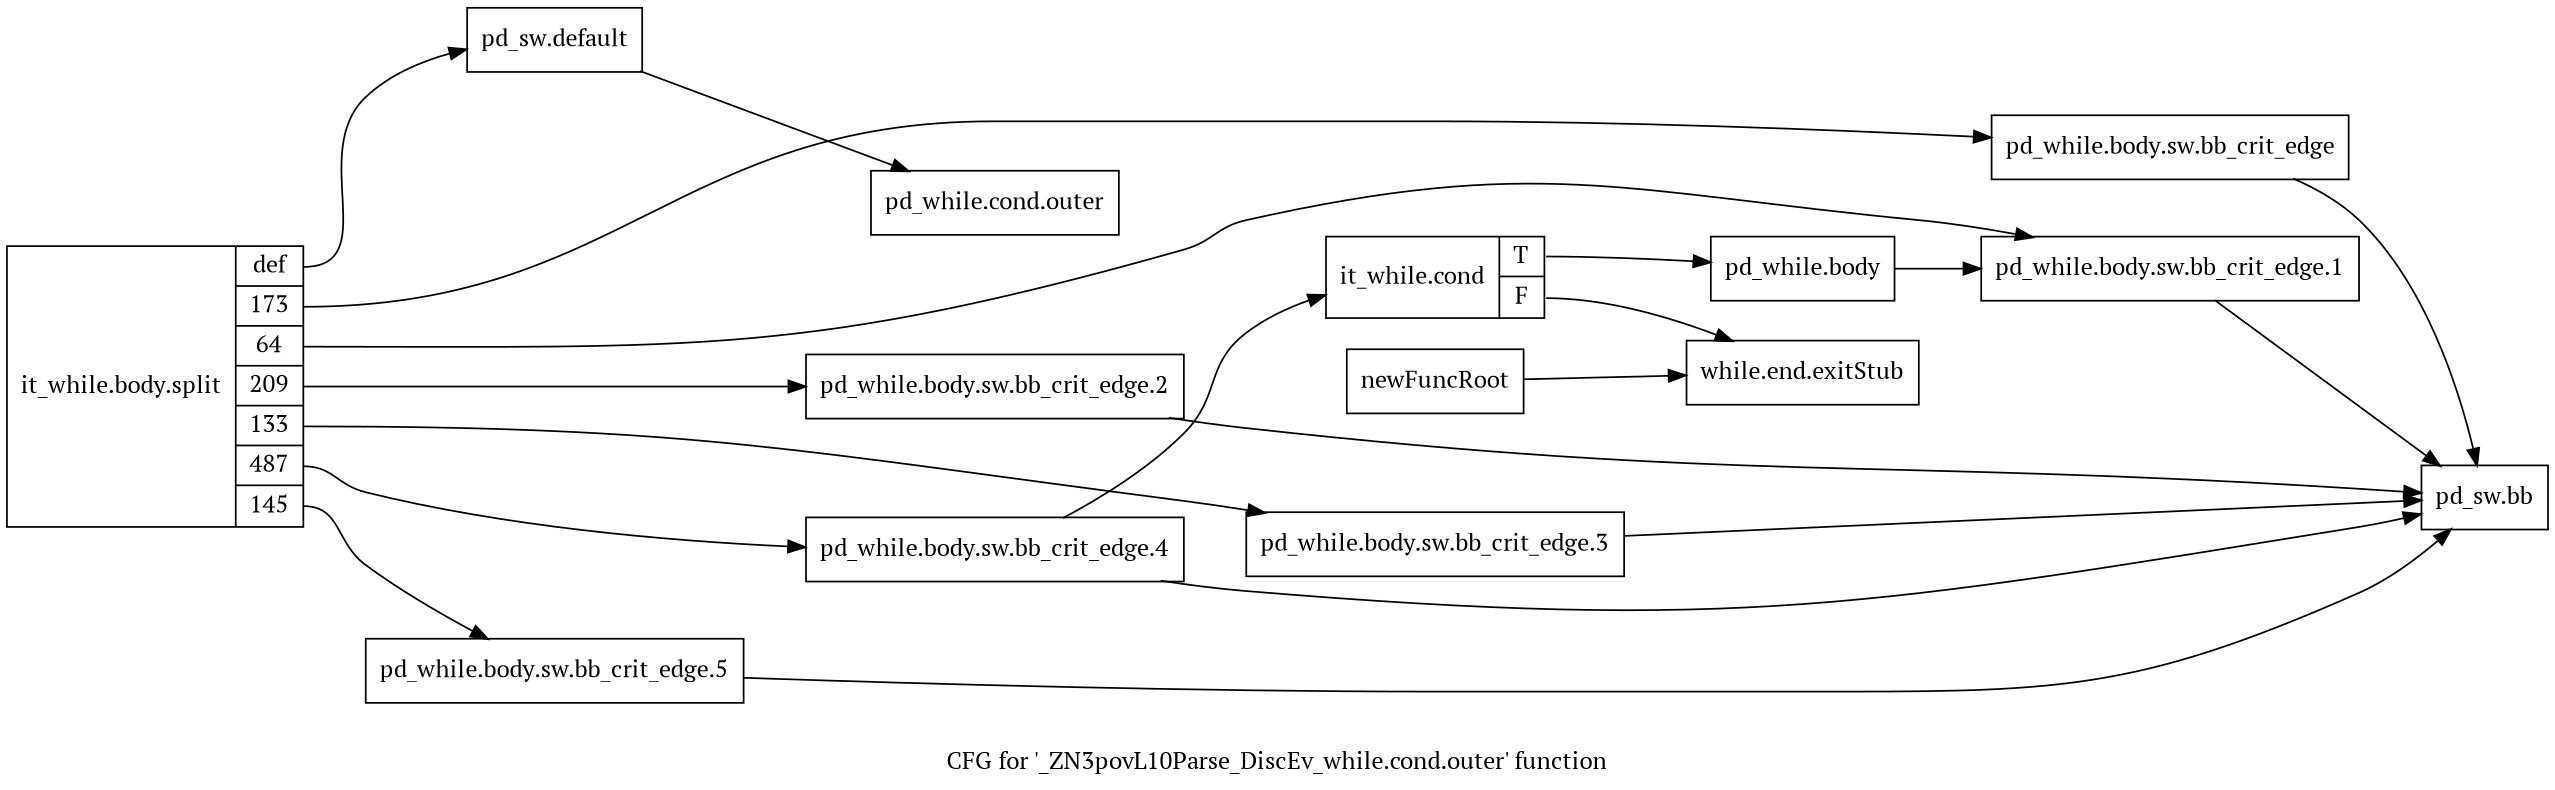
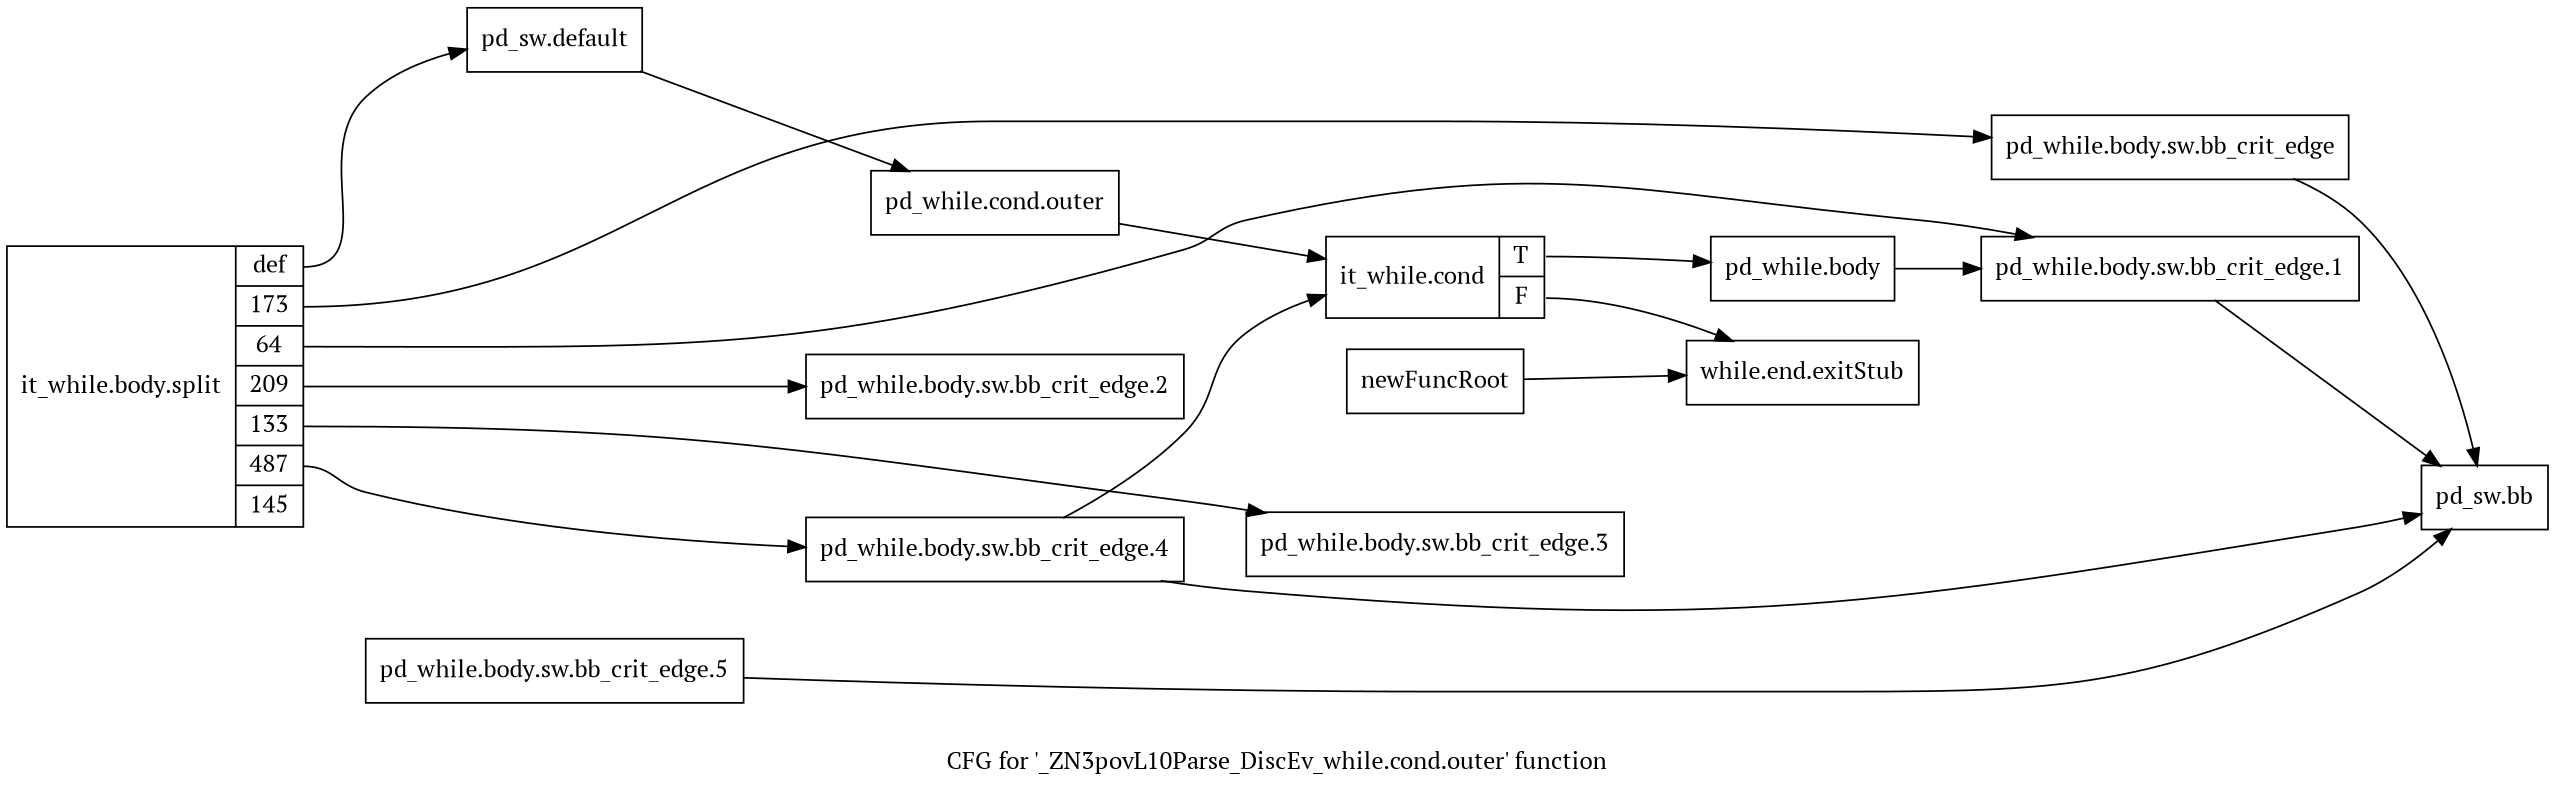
  digraph {
    fontname="PT Serif"
    label="CFG for '_ZN3povL10Parse_DiscEv_while.cond.outer' function"
    rankdir=LR
    node [fontname="PT Serif" shape=record]
    edge [fontname="PT Serif"]
    n1 [label="{newFuncRoot}"]
    n2 [label="{while.end.exitStub}"]
    n3 [label="{pd_while.cond.outer}"]
    n4 [label="{it_while.cond|{<s0>T|<s1>F}}"]
    n5 [label="{pd_while.body}"]
    n6 [label="{pd_while.body.sw.bb_crit_edge.1}"]
    n7 [label="{it_while.body.split|{<s0>def|<s1>173|<s2>64|<s3>209|<s4>133|<s5>487|<s6>145}}"]
    n8 [label="{pd_sw.default}"]
    n9 [label="{pd_while.body.sw.bb_crit_edge}"]
    n10 [label="{pd_while.body.sw.bb_crit_edge.2}"]
    n11 [label="{pd_while.body.sw.bb_crit_edge.3}"]
    n12 [label="{pd_while.body.sw.bb_crit_edge.4}"]
    n13 [label="{pd_while.body.sw.bb_crit_edge.5}"]
    n14 [label="{pd_sw.bb}"]
    n1 -> n2
+   n3 -> n4
    n4 -> n2 [tailport=s1]
    n4 -> n5 [tailport=s0]
    n5 -> n6
    n6 -> n14
    n7 -> n6 [tailport=s2]
    n7 -> n8 [tailport=s0]
    n7 -> n9 [tailport=s1]
    n7 -> n10 [tailport=s3]
    n7 -> n11 [tailport=s4]
    n7 -> n12 [tailport=s5]
-   n7 -> n13 [tailport=s6]
    n8 -> n3
    n9 -> n14
-   n10 -> n14
-   n11 -> n14
    n12 -> n4
    n12 -> n14
    n13 -> n14
  }
